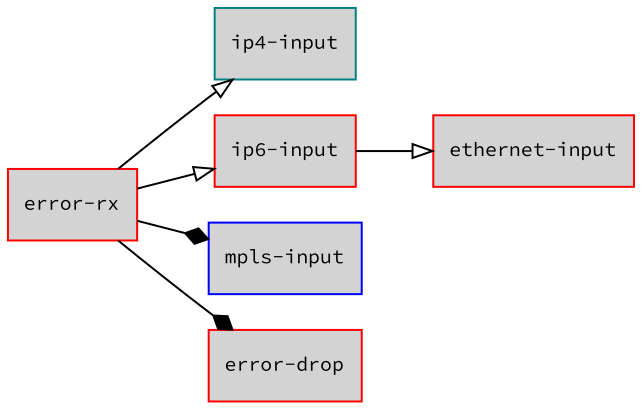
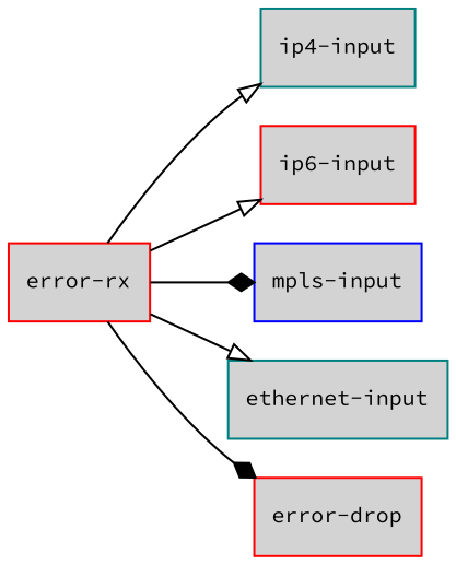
  digraph {
    fontname="Source Code Pro"
    rankdir=LR
    node [color=red fillcolor=lightgray fontcolor=black fontname="Source Code Pro" fontsize=10 shape=box style=filled]
    edge [arrowhead=onormal fontname="Source Code Pro" fontsize=8]
    n1 [label="error-rx"]
    "ip4-input" [color=teal]
    "ip6-input"
    "mpls-input" [color=blue]
-   "ethernet-input"
+   "ethernet-input" [color=teal]
    "error-drop"
    n1 -> "ip4-input"
    n1 -> "ip6-input"
    n1 -> "mpls-input" [arrowhead=diamond]
-   "ip6-input" -> "ethernet-input"
+   n1 -> "ethernet-input"
    n1 -> "error-drop" [arrowhead=diamond]
  }
